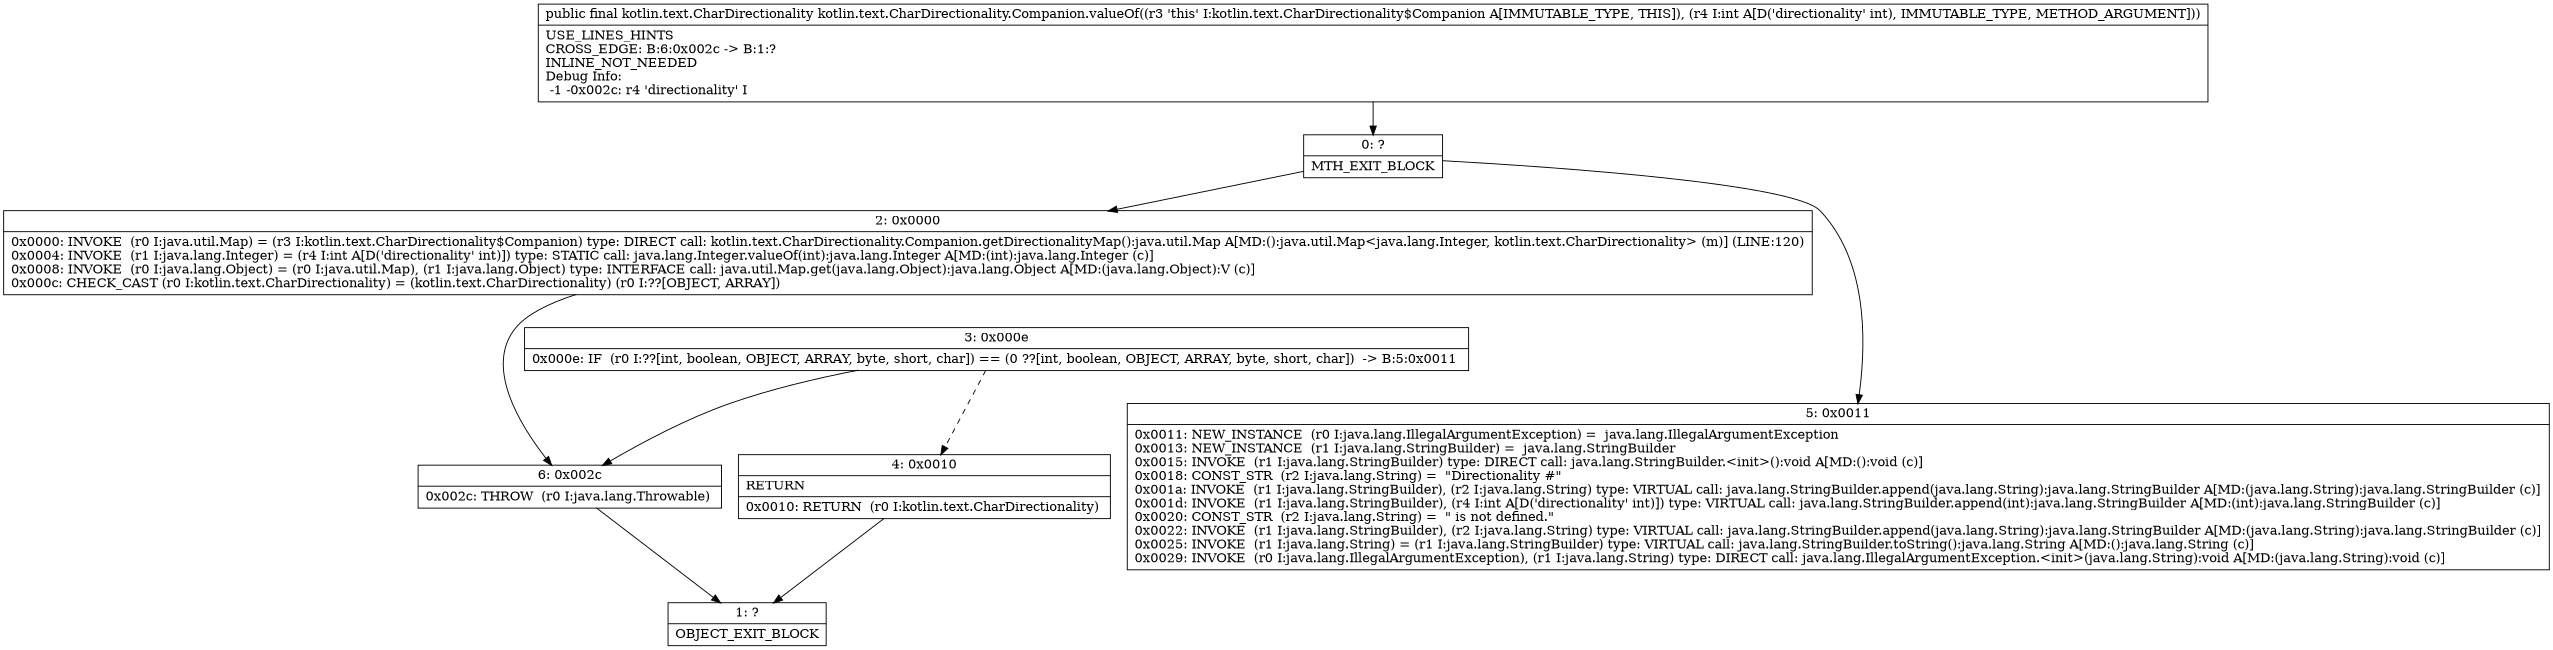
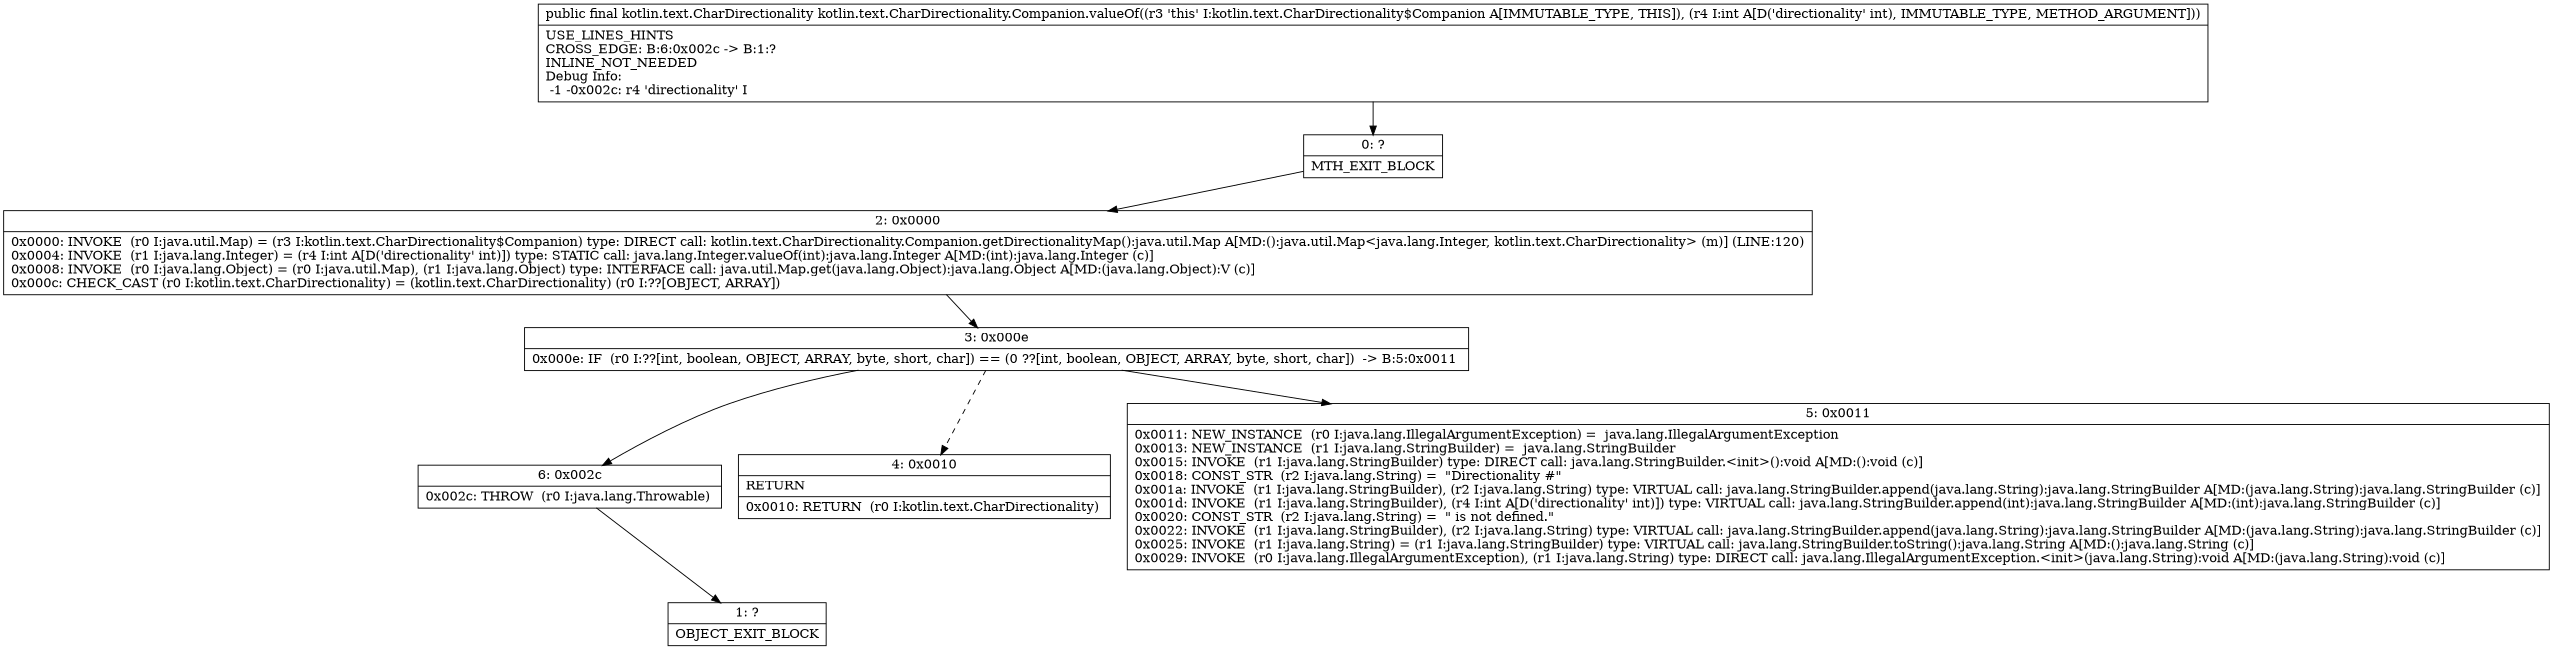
  digraph {
    node [shape=record]
    n1 [label="{0\:\ ?|MTH_EXIT_BLOCK\l}"]
    n2 [label="{2\:\ 0x0000|0x0000: INVOKE  (r0 I:java.util.Map) = (r3 I:kotlin.text.CharDirectionality$Companion) type: DIRECT call: kotlin.text.CharDirectionality.Companion.getDirectionalityMap():java.util.Map A[MD:():java.util.Map\<java.lang.Integer, kotlin.text.CharDirectionality\> (m)] (LINE:120)\l0x0004: INVOKE  (r1 I:java.lang.Integer) = (r4 I:int A[D('directionality' int)]) type: STATIC call: java.lang.Integer.valueOf(int):java.lang.Integer A[MD:(int):java.lang.Integer (c)]\l0x0008: INVOKE  (r0 I:java.lang.Object) = (r0 I:java.util.Map), (r1 I:java.lang.Object) type: INTERFACE call: java.util.Map.get(java.lang.Object):java.lang.Object A[MD:(java.lang.Object):V (c)]\l0x000c: CHECK_CAST (r0 I:kotlin.text.CharDirectionality) = (kotlin.text.CharDirectionality) (r0 I:??[OBJECT, ARRAY]) \l}"]
    n3 [label="{3\:\ 0x000e|0x000e: IF  (r0 I:??[int, boolean, OBJECT, ARRAY, byte, short, char]) == (0 ??[int, boolean, OBJECT, ARRAY, byte, short, char])  \-\> B:5:0x0011 \l}"]
    n4 [label="{4\:\ 0x0010|RETURN\l|0x0010: RETURN  (r0 I:kotlin.text.CharDirectionality) \l}"]
    n5 [label="{5\:\ 0x0011|0x0011: NEW_INSTANCE  (r0 I:java.lang.IllegalArgumentException) =  java.lang.IllegalArgumentException \l0x0013: NEW_INSTANCE  (r1 I:java.lang.StringBuilder) =  java.lang.StringBuilder \l0x0015: INVOKE  (r1 I:java.lang.StringBuilder) type: DIRECT call: java.lang.StringBuilder.\<init\>():void A[MD:():void (c)]\l0x0018: CONST_STR  (r2 I:java.lang.String) =  \"Directionality #\" \l0x001a: INVOKE  (r1 I:java.lang.StringBuilder), (r2 I:java.lang.String) type: VIRTUAL call: java.lang.StringBuilder.append(java.lang.String):java.lang.StringBuilder A[MD:(java.lang.String):java.lang.StringBuilder (c)]\l0x001d: INVOKE  (r1 I:java.lang.StringBuilder), (r4 I:int A[D('directionality' int)]) type: VIRTUAL call: java.lang.StringBuilder.append(int):java.lang.StringBuilder A[MD:(int):java.lang.StringBuilder (c)]\l0x0020: CONST_STR  (r2 I:java.lang.String) =  \" is not defined.\" \l0x0022: INVOKE  (r1 I:java.lang.StringBuilder), (r2 I:java.lang.String) type: VIRTUAL call: java.lang.StringBuilder.append(java.lang.String):java.lang.StringBuilder A[MD:(java.lang.String):java.lang.StringBuilder (c)]\l0x0025: INVOKE  (r1 I:java.lang.String) = (r1 I:java.lang.StringBuilder) type: VIRTUAL call: java.lang.StringBuilder.toString():java.lang.String A[MD:():java.lang.String (c)]\l0x0029: INVOKE  (r0 I:java.lang.IllegalArgumentException), (r1 I:java.lang.String) type: DIRECT call: java.lang.IllegalArgumentException.\<init\>(java.lang.String):void A[MD:(java.lang.String):void (c)]\l}"]
    n6 [label="{6\:\ 0x002c|0x002c: THROW  (r0 I:java.lang.Throwable) \l}"]
    n7 [label="{1\:\ ?|OBJECT_EXIT_BLOCK\l}"]
    n8 [label="{public final kotlin.text.CharDirectionality kotlin.text.CharDirectionality.Companion.valueOf((r3 'this' I:kotlin.text.CharDirectionality$Companion A[IMMUTABLE_TYPE, THIS]), (r4 I:int A[D('directionality' int), IMMUTABLE_TYPE, METHOD_ARGUMENT]))  | USE_LINES_HINTS\lCROSS_EDGE: B:6:0x002c \-\> B:1:?\lINLINE_NOT_NEEDED\lDebug Info:\l  \-1 \-0x002c: r4 'directionality' I\l}"]
    n1 -> n2
-   n2 -> n6
+   n2 -> n3
    n3 -> n4 [style=dashed]
-   n1 -> n5
+   n3 -> n5
    n3 -> n6
-   n4 -> n7
    n6 -> n7
    n8 -> n1
  }
